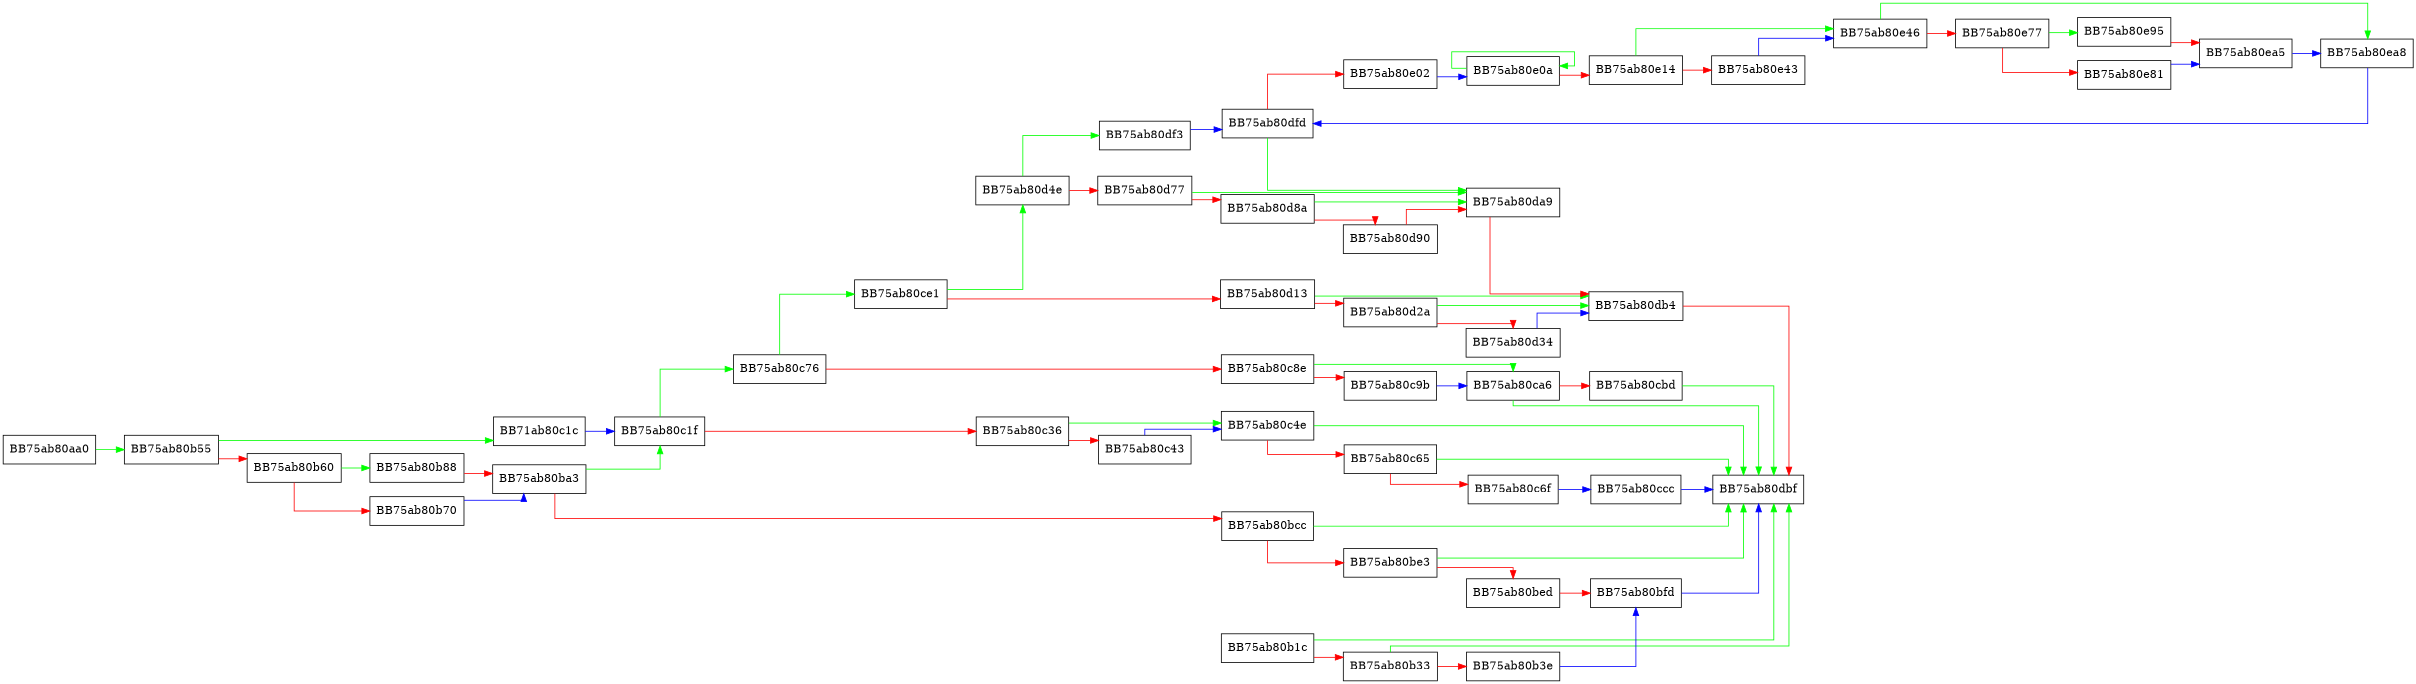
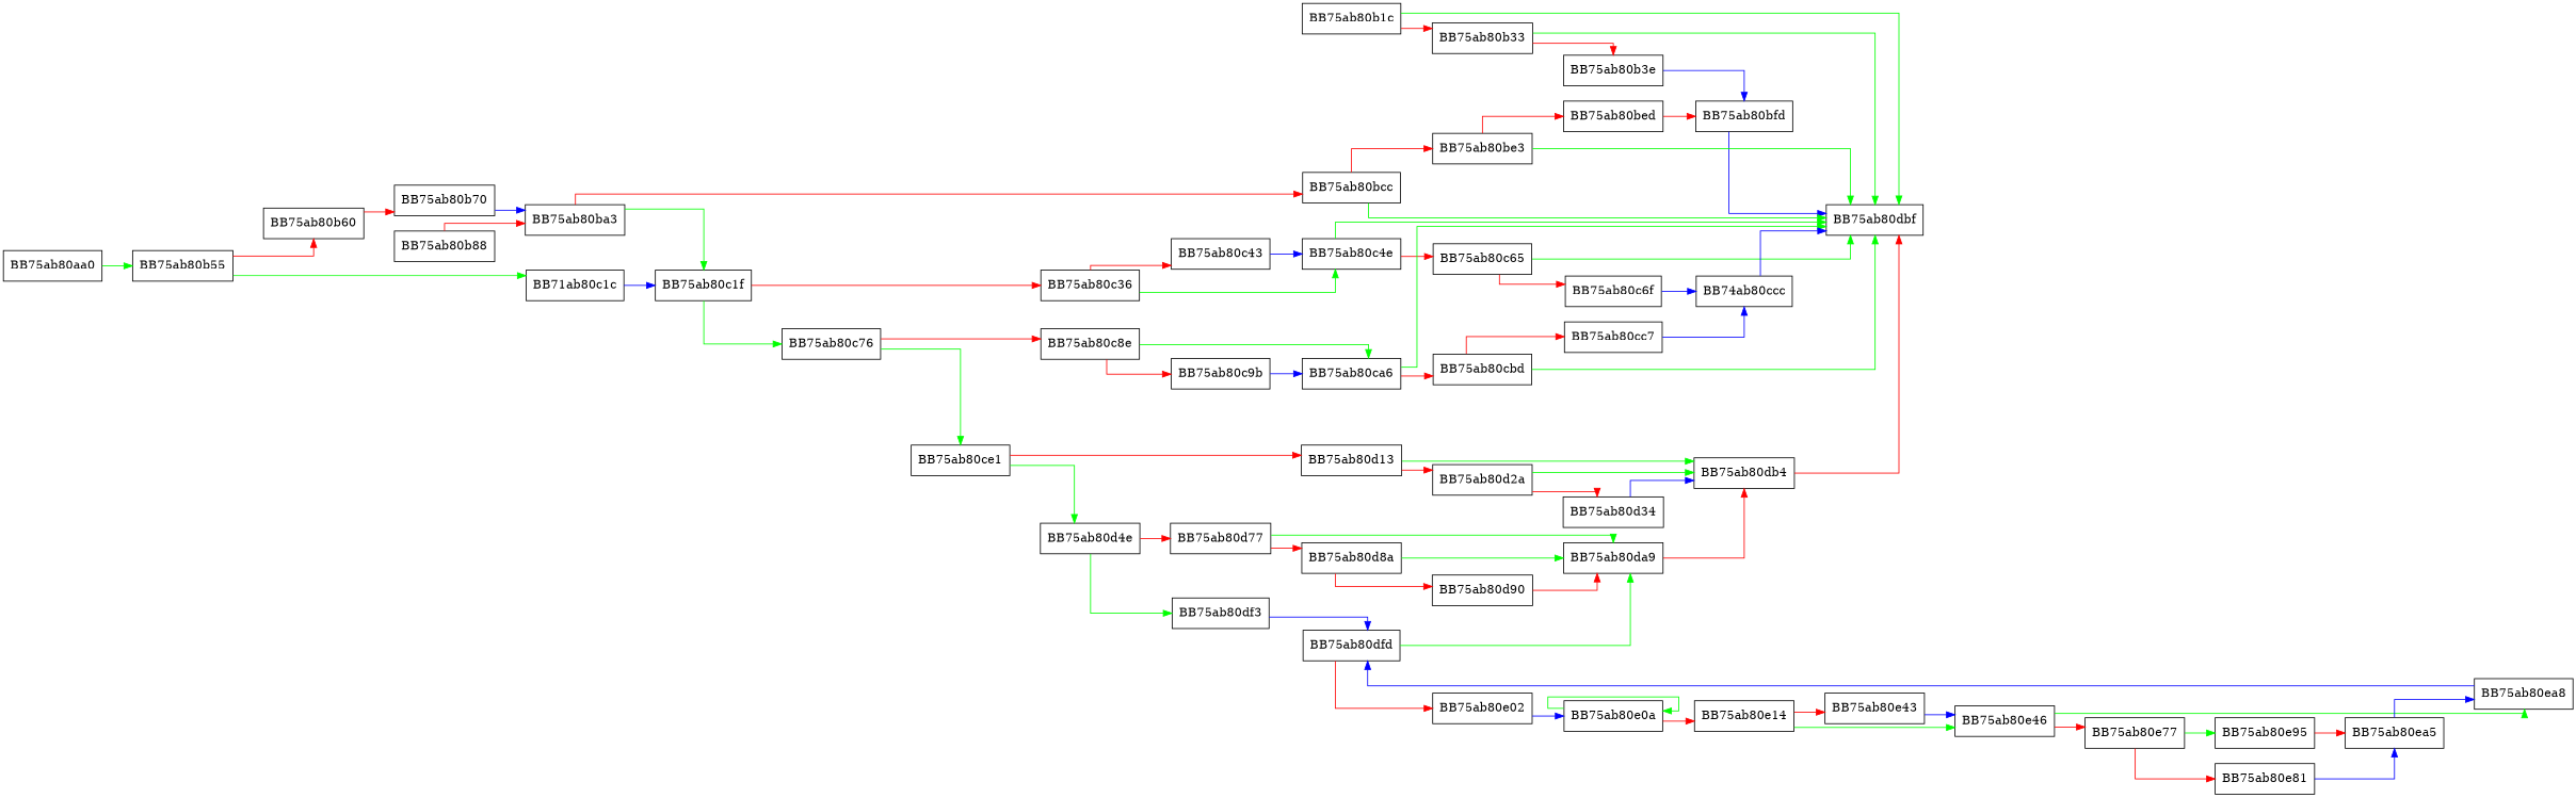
  digraph {
    rankdir=LR
    splines=ortho
    node [shape=box]
    edge [color=red]
    BB75ab80aa0
    BB75ab80b55
    n3 [label=BB71ab80c1c]
    BB75ab80b60
    BB75ab80b1c
    BB75ab80dbf
    BB75ab80b33
    BB75ab80c1f
    BB75ab80b88
    BB75ab80b70
    BB75ab80b3e
    BB75ab80bfd
    BB75ab80c76
    BB75ab80c36
    BB75ab80ba3
    BB75ab80bcc
    BB75ab80be3
    BB75ab80ce1
    BB75ab80c8e
    BB75ab80c4e
    BB75ab80c43
    BB75ab80bed
    BB75ab80d4e
    BB75ab80d13
    BB75ab80ca6
    BB75ab80c9b
    BB75ab80c65
    BB75ab80c6f
-   BB75ab80ccc
+   BB75ab80ccc [label=BB74ab80ccc]
    BB75ab80df3
    BB75ab80d77
    BB75ab80db4
    BB75ab80d2a
    BB75ab80cbd
+   BB75ab80cc7
    BB75ab80dfd
    BB75ab80da9
    BB75ab80d8a
    BB75ab80d34
    BB75ab80e02
    BB75ab80d90
    BB75ab80e0a
    BB75ab80e14
    BB75ab80e46
    BB75ab80e43
    BB75ab80ea8
    BB75ab80e77
    BB75ab80e95
    BB75ab80e81
    BB75ab80ea5
    BB75ab80aa0 -> BB75ab80b55 [color=green]
    BB75ab80b55 -> n3 [color=green]
    BB75ab80b55 -> BB75ab80b60
    n3 -> BB75ab80c1f [color=blue]
-   BB75ab80b60 -> BB75ab80b88 [color=green]
    BB75ab80b60 -> BB75ab80b70
    BB75ab80b1c -> BB75ab80dbf [color=green]
    BB75ab80b1c -> BB75ab80b33
    BB75ab80b33 -> BB75ab80dbf [color=green]
    BB75ab80b33 -> BB75ab80b3e
    BB75ab80c1f -> BB75ab80c76 [color=green]
    BB75ab80c1f -> BB75ab80c36
    BB75ab80b88 -> BB75ab80ba3
    BB75ab80b70 -> BB75ab80ba3 [color=blue]
    BB75ab80b3e -> BB75ab80bfd [color=blue]
    BB75ab80bfd -> BB75ab80dbf [color=blue]
    BB75ab80c76 -> BB75ab80ce1 [color=green]
    BB75ab80c76 -> BB75ab80c8e
    BB75ab80c36 -> BB75ab80c4e [color=green]
    BB75ab80c36 -> BB75ab80c43
    BB75ab80ba3 -> BB75ab80c1f [color=green]
    BB75ab80ba3 -> BB75ab80bcc
    BB75ab80bcc -> BB75ab80dbf [color=green]
    BB75ab80bcc -> BB75ab80be3
    BB75ab80be3 -> BB75ab80dbf [color=green]
    BB75ab80be3 -> BB75ab80bed
    BB75ab80ce1 -> BB75ab80d4e [color=green]
    BB75ab80ce1 -> BB75ab80d13
    BB75ab80c8e -> BB75ab80ca6 [color=green]
    BB75ab80c8e -> BB75ab80c9b
    BB75ab80c4e -> BB75ab80dbf [color=green]
    BB75ab80c4e -> BB75ab80c65
    BB75ab80c43 -> BB75ab80c4e [color=blue]
    BB75ab80bed -> BB75ab80bfd
    BB75ab80d4e -> BB75ab80df3 [color=green]
    BB75ab80d4e -> BB75ab80d77
    BB75ab80d13 -> BB75ab80db4 [color=green]
    BB75ab80d13 -> BB75ab80d2a
    BB75ab80ca6 -> BB75ab80dbf [color=green]
    BB75ab80ca6 -> BB75ab80cbd
    BB75ab80c9b -> BB75ab80ca6 [color=blue]
    BB75ab80c65 -> BB75ab80dbf [color=green]
    BB75ab80c65 -> BB75ab80c6f
    BB75ab80c6f -> BB75ab80ccc [color=blue]
    BB75ab80ccc -> BB75ab80dbf [color=blue]
    BB75ab80df3 -> BB75ab80dfd [color=blue]
    BB75ab80d77 -> BB75ab80da9 [color=green]
    BB75ab80d77 -> BB75ab80d8a
    BB75ab80db4 -> BB75ab80dbf
    BB75ab80d2a -> BB75ab80db4 [color=green]
    BB75ab80d2a -> BB75ab80d34
    BB75ab80cbd -> BB75ab80dbf [color=green]
+   BB75ab80cbd -> BB75ab80cc7
+   BB75ab80cc7 -> BB75ab80ccc [color=blue]
    BB75ab80dfd -> BB75ab80da9 [color=green]
    BB75ab80dfd -> BB75ab80e02
    BB75ab80da9 -> BB75ab80db4
    BB75ab80d8a -> BB75ab80da9 [color=green]
    BB75ab80d8a -> BB75ab80d90
    BB75ab80d34 -> BB75ab80db4 [color=blue]
    BB75ab80e02 -> BB75ab80e0a [color=blue]
    BB75ab80d90 -> BB75ab80da9
    BB75ab80e0a -> BB75ab80e0a [color=green]
    BB75ab80e0a -> BB75ab80e14
    BB75ab80e14 -> BB75ab80e46 [color=green]
    BB75ab80e14 -> BB75ab80e43
    BB75ab80e46 -> BB75ab80ea8 [color=green]
    BB75ab80e46 -> BB75ab80e77
    BB75ab80e43 -> BB75ab80e46 [color=blue]
    BB75ab80ea8 -> BB75ab80dfd [color=blue]
    BB75ab80e77 -> BB75ab80e95 [color=green]
    BB75ab80e77 -> BB75ab80e81
    BB75ab80e95 -> BB75ab80ea5
    BB75ab80e81 -> BB75ab80ea5 [color=blue]
    BB75ab80ea5 -> BB75ab80ea8 [color=blue]
  }
